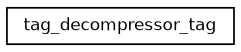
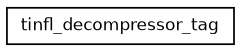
  digraph {
    rankdir=LR
-   n1 [color=black fillcolor=white fontname=Helvetica fontsize=10 height=0.2 label=tag_decompressor_tag shape=record style=filled width=0.4]
+   n1 [color=black fillcolor=white fontname=Helvetica fontsize=10 height=0.2 label=tinfl_decompressor_tag shape=record style=filled width=0.4]
  }
